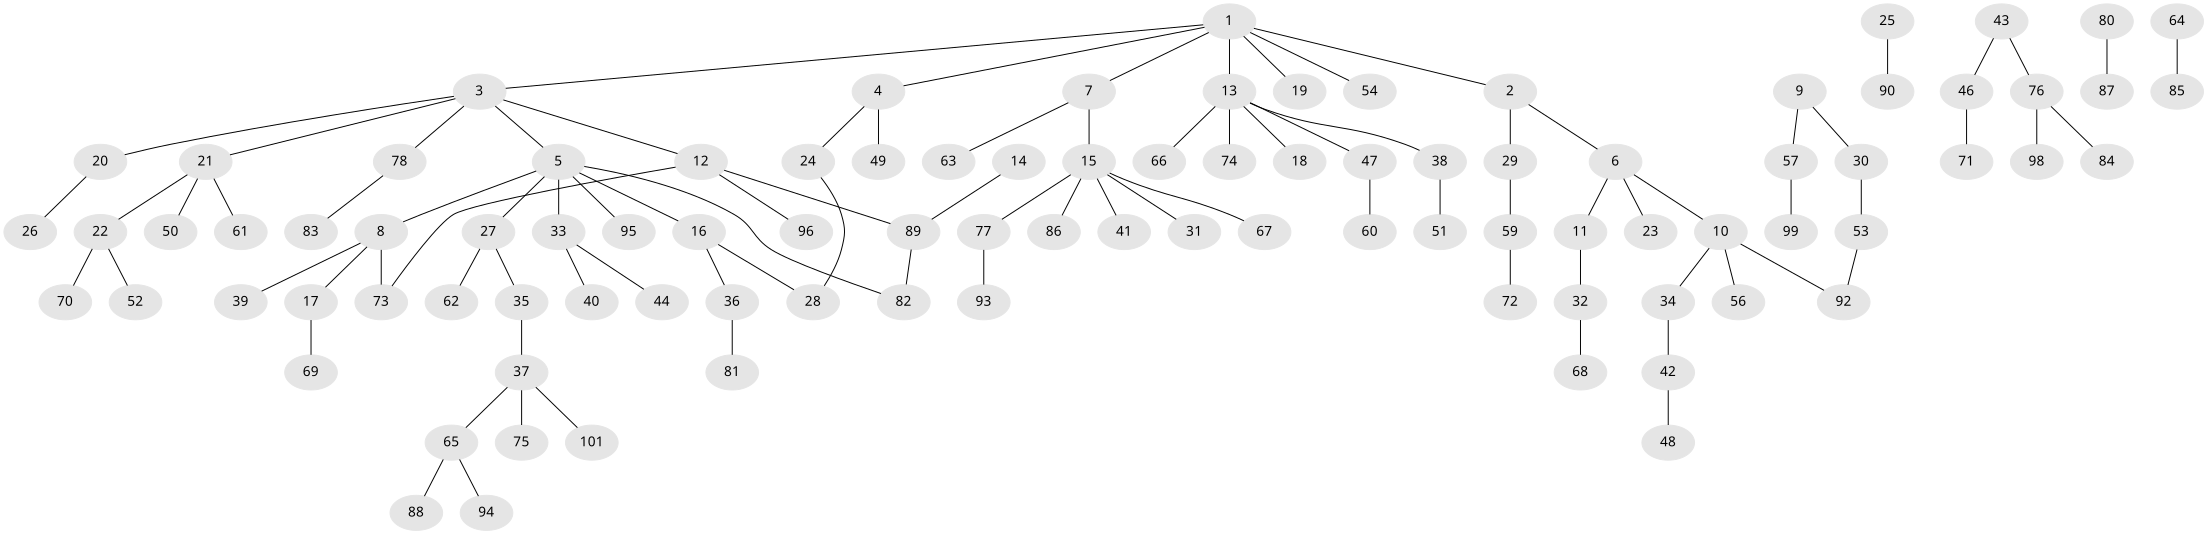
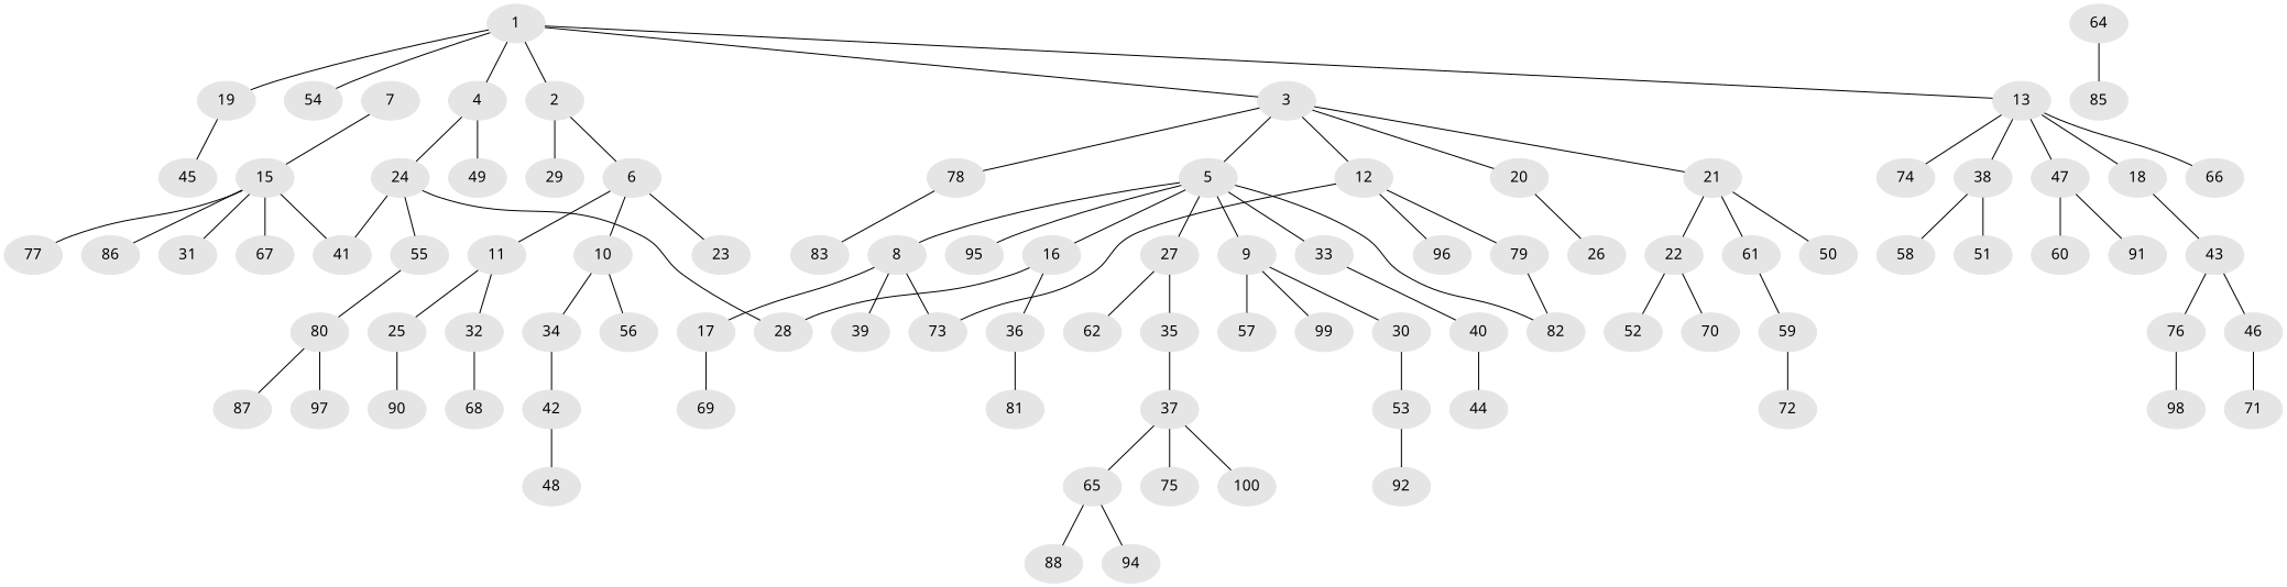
  graph {
    fontname="Noto Sans"
    node [color=gray90 fontname="Noto Sans" style=filled]
    edge [fontname="Noto Sans"]
    1
    2
    3
    4
    7
    13
    19
    54
    6
    29
    5
    12
    20
    21
    78
    24
    49
    15
-   63
    18
    38
    47
    66
    74
+   45
    10
    11
    23
    59
    8
    9
    16
    27
    33
    82
    95
    73
    96
-   79 [label=89]
+   79
    26
    22
    50
    61
    83
    41
    28
+   55
    17
    39
    30
    57
    36
    35
    62
    40
    44
    37
    34
    56
    92
    25
    32
    31
    67
    77
    86
    69
    53
    99
    42
    90
    68
-   14
    43
    51
+   58
    60
-   93
+   91
    81
    46
    76
    52
    70
    80
    72
    48
    65
    75
-   100 [label=101]
+   100
    88
    94
    71
    98
-   84
    87
+   97
    64
    85
    1 -- 2
    1 -- 3
    1 -- 4
-   1 -- 7
    1 -- 13
    1 -- 19
    1 -- 54
    2 -- 6
    2 -- 29
    3 -- 5
    3 -- 12
    3 -- 20
    3 -- 21
    3 -- 78
    4 -- 24
    4 -- 49
    7 -- 15
-   7 -- 63
    13 -- 18
    13 -- 38
    13 -- 47
    13 -- 66
    13 -- 74
+   19 -- 45
    6 -- 10
    6 -- 11
    6 -- 23
-   29 -- 59
+   61 -- 59
    5 -- 8
+   5 -- 9
    5 -- 16
    5 -- 27
    5 -- 33
    5 -- 82
    5 -- 95
    12 -- 73
    12 -- 96
    12 -- 79
    20 -- 26
    21 -- 22
    21 -- 50
    21 -- 61
    78 -- 83
+   24 -- 41
    24 -- 28
+   24 -- 55
    15 -- 41
    15 -- 31
    15 -- 67
    15 -- 77
    15 -- 86
+   18 -- 43
    38 -- 51
+   38 -- 58
    47 -- 60
+   47 -- 91
    10 -- 34
    10 -- 56
-   10 -- 92
+   11 -- 25
    11 -- 32
    59 -- 72
    8 -- 73
    8 -- 17
    8 -- 39
    9 -- 30
    9 -- 57
    16 -- 28
    16 -- 36
    27 -- 35
    27 -- 62
    33 -- 40
-   33 -- 44
+   40 -- 44
    79 -- 82
    22 -- 52
    22 -- 70
+   55 -- 80
    17 -- 69
    30 -- 53
-   57 -- 99
+   9 -- 99
    36 -- 81
    35 -- 37
    37 -- 65
    37 -- 75
    37 -- 100
    34 -- 42
    25 -- 90
    32 -- 68
-   77 -- 93
    53 -- 92
    42 -- 48
-   14 -- 79
    43 -- 46
    43 -- 76
    46 -- 71
    76 -- 98
-   76 -- 84
    80 -- 87
+   80 -- 97
    65 -- 88
    65 -- 94
    64 -- 85
  }
